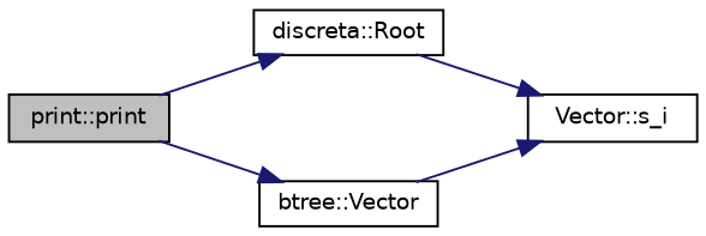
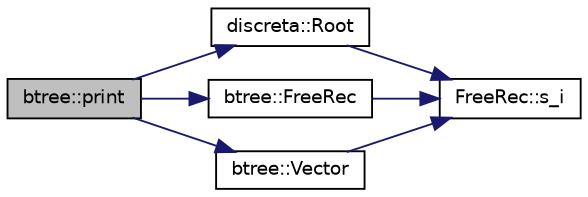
  digraph {
    rankdir=LR
    node [color=black fillcolor=white fontname=Helvetica fontsize=10 shape=record style=filled]
    edge [color=midnightblue fontname=Helvetica fontsize=10 labelfontname=Helvetica labelfontsize=10 style=solid]
-   n1 [fillcolor=grey75 fontcolor=black height=0.2 label="print::print" width=0.4]
+   n1 [fillcolor=grey75 fontcolor=black height=0.2 label="btree::print" width=0.4]
    n2 [height=0.2 label="discreta::Root" width=0.4]
+   n3 [height=0.2 label="btree::FreeRec" width=0.4]
    n4 [height=0.2 label="btree::Vector" width=0.4]
-   n5 [height=0.2 label="Vector::s_i" width=0.4]
+   n5 [height=0.2 label="FreeRec::s_i" width=0.4]
    n1 -> n2
+   n1 -> n3
    n1 -> n4
    n2 -> n5
+   n3 -> n5
    n4 -> n5
  }
